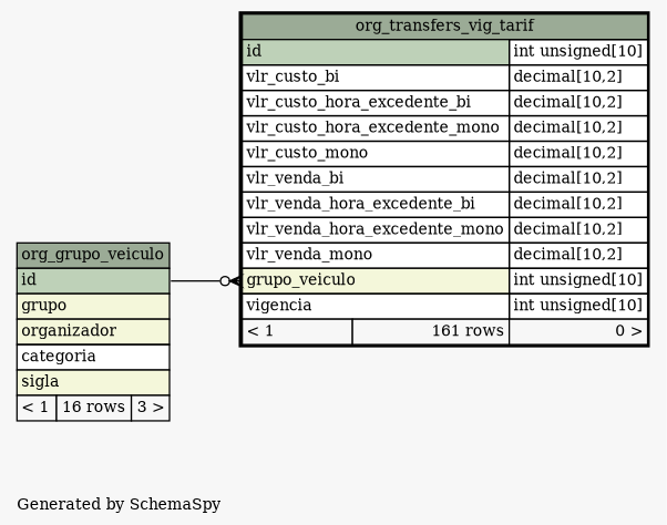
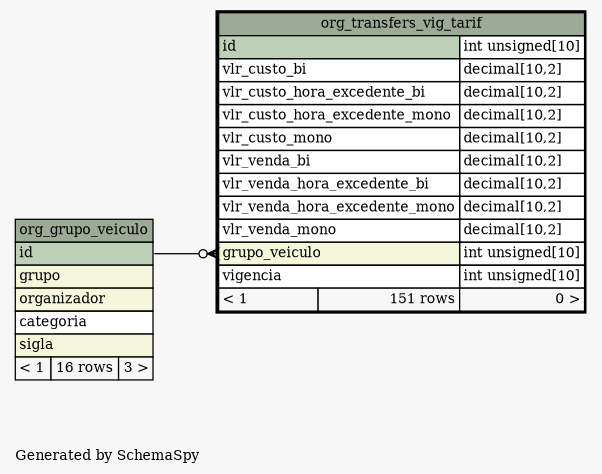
  digraph {
    bgcolor="#f7f7f7"
    fontname="DejaVu Serif"
    fontsize=11
    label="\nGenerated by SchemaSpy"
    labeljust=l
    nodesep=0.18
    rankdir=RL
    ranksep=0.46
    node [fontname="DejaVu Serif" fontsize=11 shape=plaintext]
-   n1 [label=<     <TABLE BORDER="2" CELLBORDER="1" CELLSPACING="0" BGCOLOR="#ffffff">       <TR><TD COLSPAN="3" BGCOLOR="#9bab96" ALIGN="CENTER">org_transfers_vig_tarif</TD></TR>       <TR><TD PORT="id" COLSPAN="2" BGCOLOR="#bed1b8" ALIGN="LEFT">id</TD><TD PORT="id.type" ALIGN="LEFT">int unsigned[10]</TD></TR>       <TR><TD PORT="vlr_custo_bi" COLSPAN="2" ALIGN="LEFT">vlr_custo_bi</TD><TD PORT="vlr_custo_bi.type" ALIGN="LEFT">decimal[10,2]</TD></TR>       <TR><TD PORT="vlr_custo_hora_excedente_bi" COLSPAN="2" ALIGN="LEFT">vlr_custo_hora_excedente_bi</TD><TD PORT="vlr_custo_hora_excedente_bi.type" ALIGN="LEFT">decimal[10,2]</TD></TR>       <TR><TD PORT="vlr_custo_hora_excedente_mono" COLSPAN="2" ALIGN="LEFT">vlr_custo_hora_excedente_mono</TD><TD PORT="vlr_custo_hora_excedente_mono.type" ALIGN="LEFT">decimal[10,2]</TD></TR>       <TR><TD PORT="vlr_custo_mono" COLSPAN="2" ALIGN="LEFT">vlr_custo_mono</TD><TD PORT="vlr_custo_mono.type" ALIGN="LEFT">decimal[10,2]</TD></TR>       <TR><TD PORT="vlr_venda_bi" COLSPAN="2" ALIGN="LEFT">vlr_venda_bi</TD><TD PORT="vlr_venda_bi.type" ALIGN="LEFT">decimal[10,2]</TD></TR>       <TR><TD PORT="vlr_venda_hora_excedente_bi" COLSPAN="2" ALIGN="LEFT">vlr_venda_hora_excedente_bi</TD><TD PORT="vlr_venda_hora_excedente_bi.type" ALIGN="LEFT">decimal[10,2]</TD></TR>       <TR><TD PORT="vlr_venda_hora_excedente_mono" COLSPAN="2" ALIGN="LEFT">vlr_venda_hora_excedente_mono</TD><TD PORT="vlr_venda_hora_excedente_mono.type" ALIGN="LEFT">decimal[10,2]</TD></TR>       <TR><TD PORT="vlr_venda_mono" COLSPAN="2" ALIGN="LEFT">vlr_venda_mono</TD><TD PORT="vlr_venda_mono.type" ALIGN="LEFT">decimal[10,2]</TD></TR>       <TR><TD PORT="grupo_veiculo" COLSPAN="2" BGCOLOR="#f4f7da" ALIGN="LEFT">grupo_veiculo</TD><TD PORT="grupo_veiculo.type" ALIGN="LEFT">int unsigned[10]</TD></TR>       <TR><TD PORT="vigencia" COLSPAN="2" ALIGN="LEFT">vigencia</TD><TD PORT="vigencia.type" ALIGN="LEFT">int unsigned[10]</TD></TR>       <TR><TD ALIGN="LEFT" BGCOLOR="#f7f7f7">&lt; 1</TD><TD ALIGN="RIGHT" BGCOLOR="#f7f7f7">161 rows</TD><TD ALIGN="RIGHT" BGCOLOR="#f7f7f7">0 &gt;</TD></TR>     </TABLE>>]
+   n1 [label=<     <TABLE BORDER="2" CELLBORDER="1" CELLSPACING="0" BGCOLOR="#ffffff">       <TR><TD COLSPAN="3" BGCOLOR="#9bab96" ALIGN="CENTER">org_transfers_vig_tarif</TD></TR>       <TR><TD PORT="id" COLSPAN="2" BGCOLOR="#bed1b8" ALIGN="LEFT">id</TD><TD PORT="id.type" ALIGN="LEFT">int unsigned[10]</TD></TR>       <TR><TD PORT="vlr_custo_bi" COLSPAN="2" ALIGN="LEFT">vlr_custo_bi</TD><TD PORT="vlr_custo_bi.type" ALIGN="LEFT">decimal[10,2]</TD></TR>       <TR><TD PORT="vlr_custo_hora_excedente_bi" COLSPAN="2" ALIGN="LEFT">vlr_custo_hora_excedente_bi</TD><TD PORT="vlr_custo_hora_excedente_bi.type" ALIGN="LEFT">decimal[10,2]</TD></TR>       <TR><TD PORT="vlr_custo_hora_excedente_mono" COLSPAN="2" ALIGN="LEFT">vlr_custo_hora_excedente_mono</TD><TD PORT="vlr_custo_hora_excedente_mono.type" ALIGN="LEFT">decimal[10,2]</TD></TR>       <TR><TD PORT="vlr_custo_mono" COLSPAN="2" ALIGN="LEFT">vlr_custo_mono</TD><TD PORT="vlr_custo_mono.type" ALIGN="LEFT">decimal[10,2]</TD></TR>       <TR><TD PORT="vlr_venda_bi" COLSPAN="2" ALIGN="LEFT">vlr_venda_bi</TD><TD PORT="vlr_venda_bi.type" ALIGN="LEFT">decimal[10,2]</TD></TR>       <TR><TD PORT="vlr_venda_hora_excedente_bi" COLSPAN="2" ALIGN="LEFT">vlr_venda_hora_excedente_bi</TD><TD PORT="vlr_venda_hora_excedente_bi.type" ALIGN="LEFT">decimal[10,2]</TD></TR>       <TR><TD PORT="vlr_venda_hora_excedente_mono" COLSPAN="2" ALIGN="LEFT">vlr_venda_hora_excedente_mono</TD><TD PORT="vlr_venda_hora_excedente_mono.type" ALIGN="LEFT">decimal[10,2]</TD></TR>       <TR><TD PORT="vlr_venda_mono" COLSPAN="2" ALIGN="LEFT">vlr_venda_mono</TD><TD PORT="vlr_venda_mono.type" ALIGN="LEFT">decimal[10,2]</TD></TR>       <TR><TD PORT="grupo_veiculo" COLSPAN="2" BGCOLOR="#f4f7da" ALIGN="LEFT">grupo_veiculo</TD><TD PORT="grupo_veiculo.type" ALIGN="LEFT">int unsigned[10]</TD></TR>       <TR><TD PORT="vigencia" COLSPAN="2" ALIGN="LEFT">vigencia</TD><TD PORT="vigencia.type" ALIGN="LEFT">int unsigned[10]</TD></TR>       <TR><TD ALIGN="LEFT" BGCOLOR="#f7f7f7">&lt; 1</TD><TD ALIGN="RIGHT" BGCOLOR="#f7f7f7">151 rows</TD><TD ALIGN="RIGHT" BGCOLOR="#f7f7f7">0 &gt;</TD></TR>     </TABLE>>]
    n2 [label=<     <TABLE BORDER="0" CELLBORDER="1" CELLSPACING="0" BGCOLOR="#ffffff">       <TR><TD COLSPAN="3" BGCOLOR="#9bab96" ALIGN="CENTER">org_grupo_veiculo</TD></TR>       <TR><TD PORT="id" COLSPAN="3" BGCOLOR="#bed1b8" ALIGN="LEFT">id</TD></TR>       <TR><TD PORT="grupo" COLSPAN="3" BGCOLOR="#f4f7da" ALIGN="LEFT">grupo</TD></TR>       <TR><TD PORT="organizador" COLSPAN="3" BGCOLOR="#f4f7da" ALIGN="LEFT">organizador</TD></TR>       <TR><TD PORT="categoria" COLSPAN="3" ALIGN="LEFT">categoria</TD></TR>       <TR><TD PORT="sigla" COLSPAN="3" BGCOLOR="#f4f7da" ALIGN="LEFT">sigla</TD></TR>       <TR><TD ALIGN="LEFT" BGCOLOR="#f7f7f7">&lt; 1</TD><TD ALIGN="RIGHT" BGCOLOR="#f7f7f7">16 rows</TD><TD ALIGN="RIGHT" BGCOLOR="#f7f7f7">3 &gt;</TD></TR>     </TABLE>>]
    n1 -> n2 [arrowhead=none arrowsize=0.8 arrowtail=crowodot dir=back headport="id:e" tailport="grupo_veiculo:w" fontname="DejaVu Serif"]
  }
